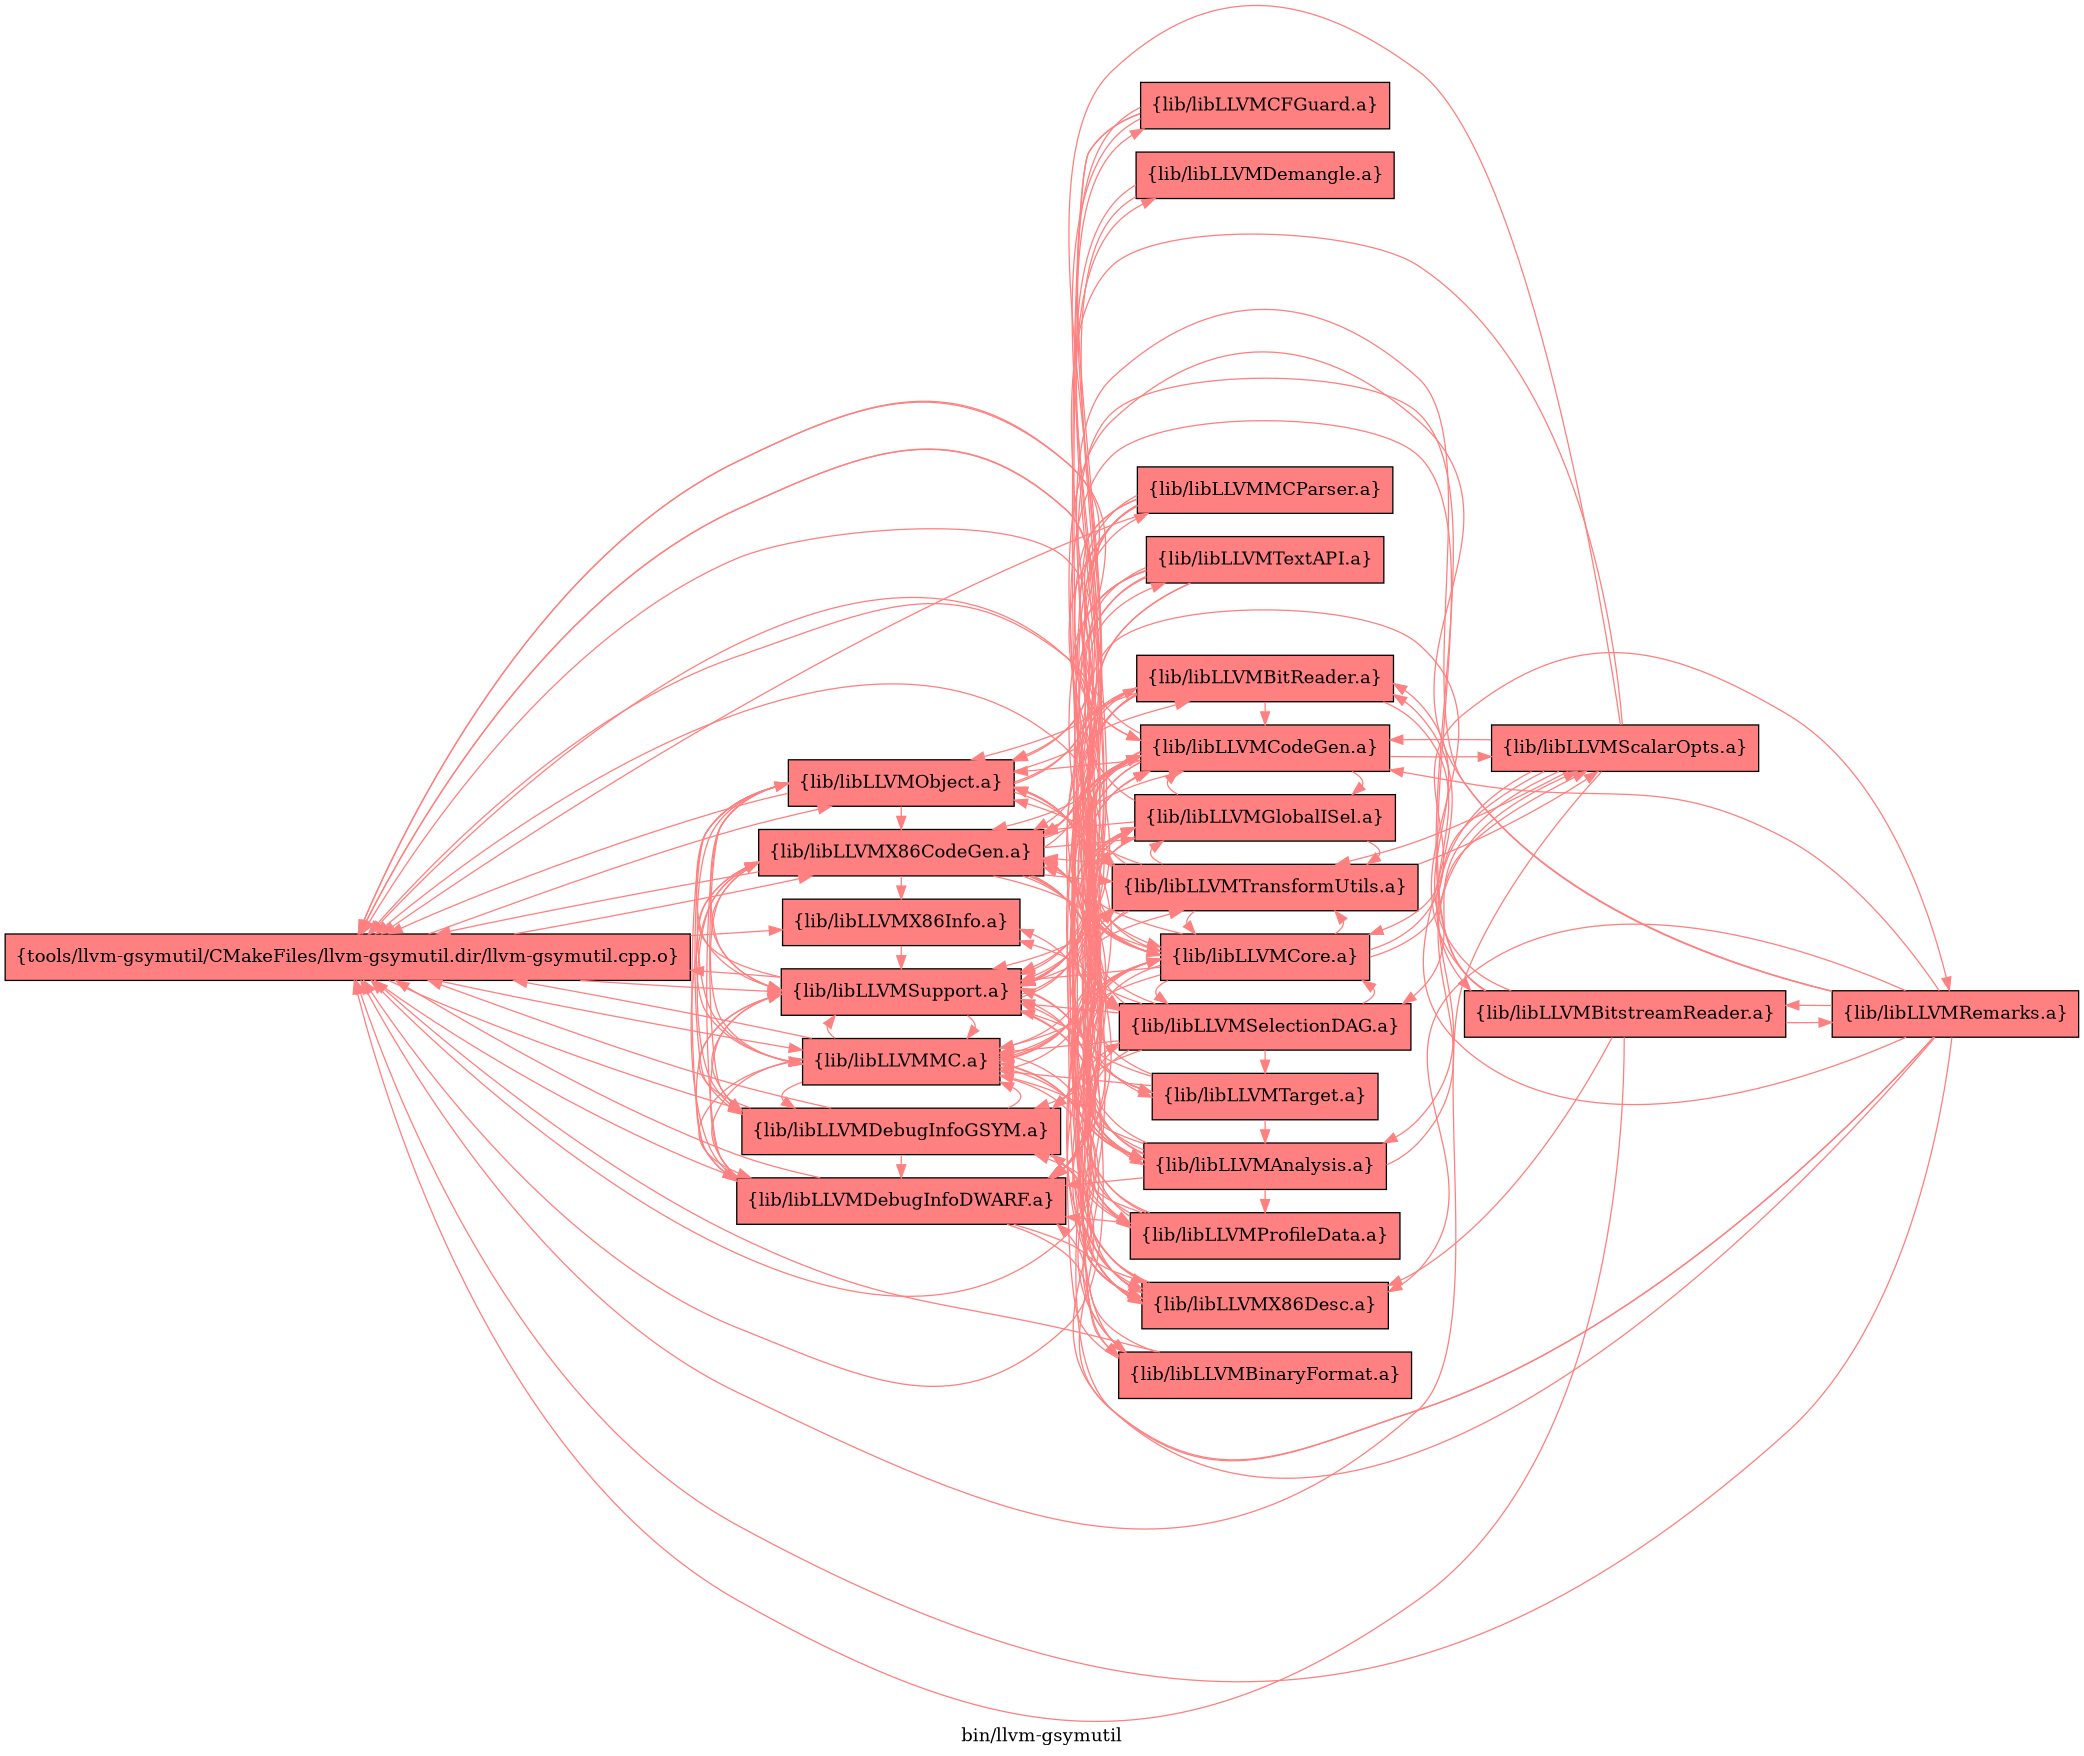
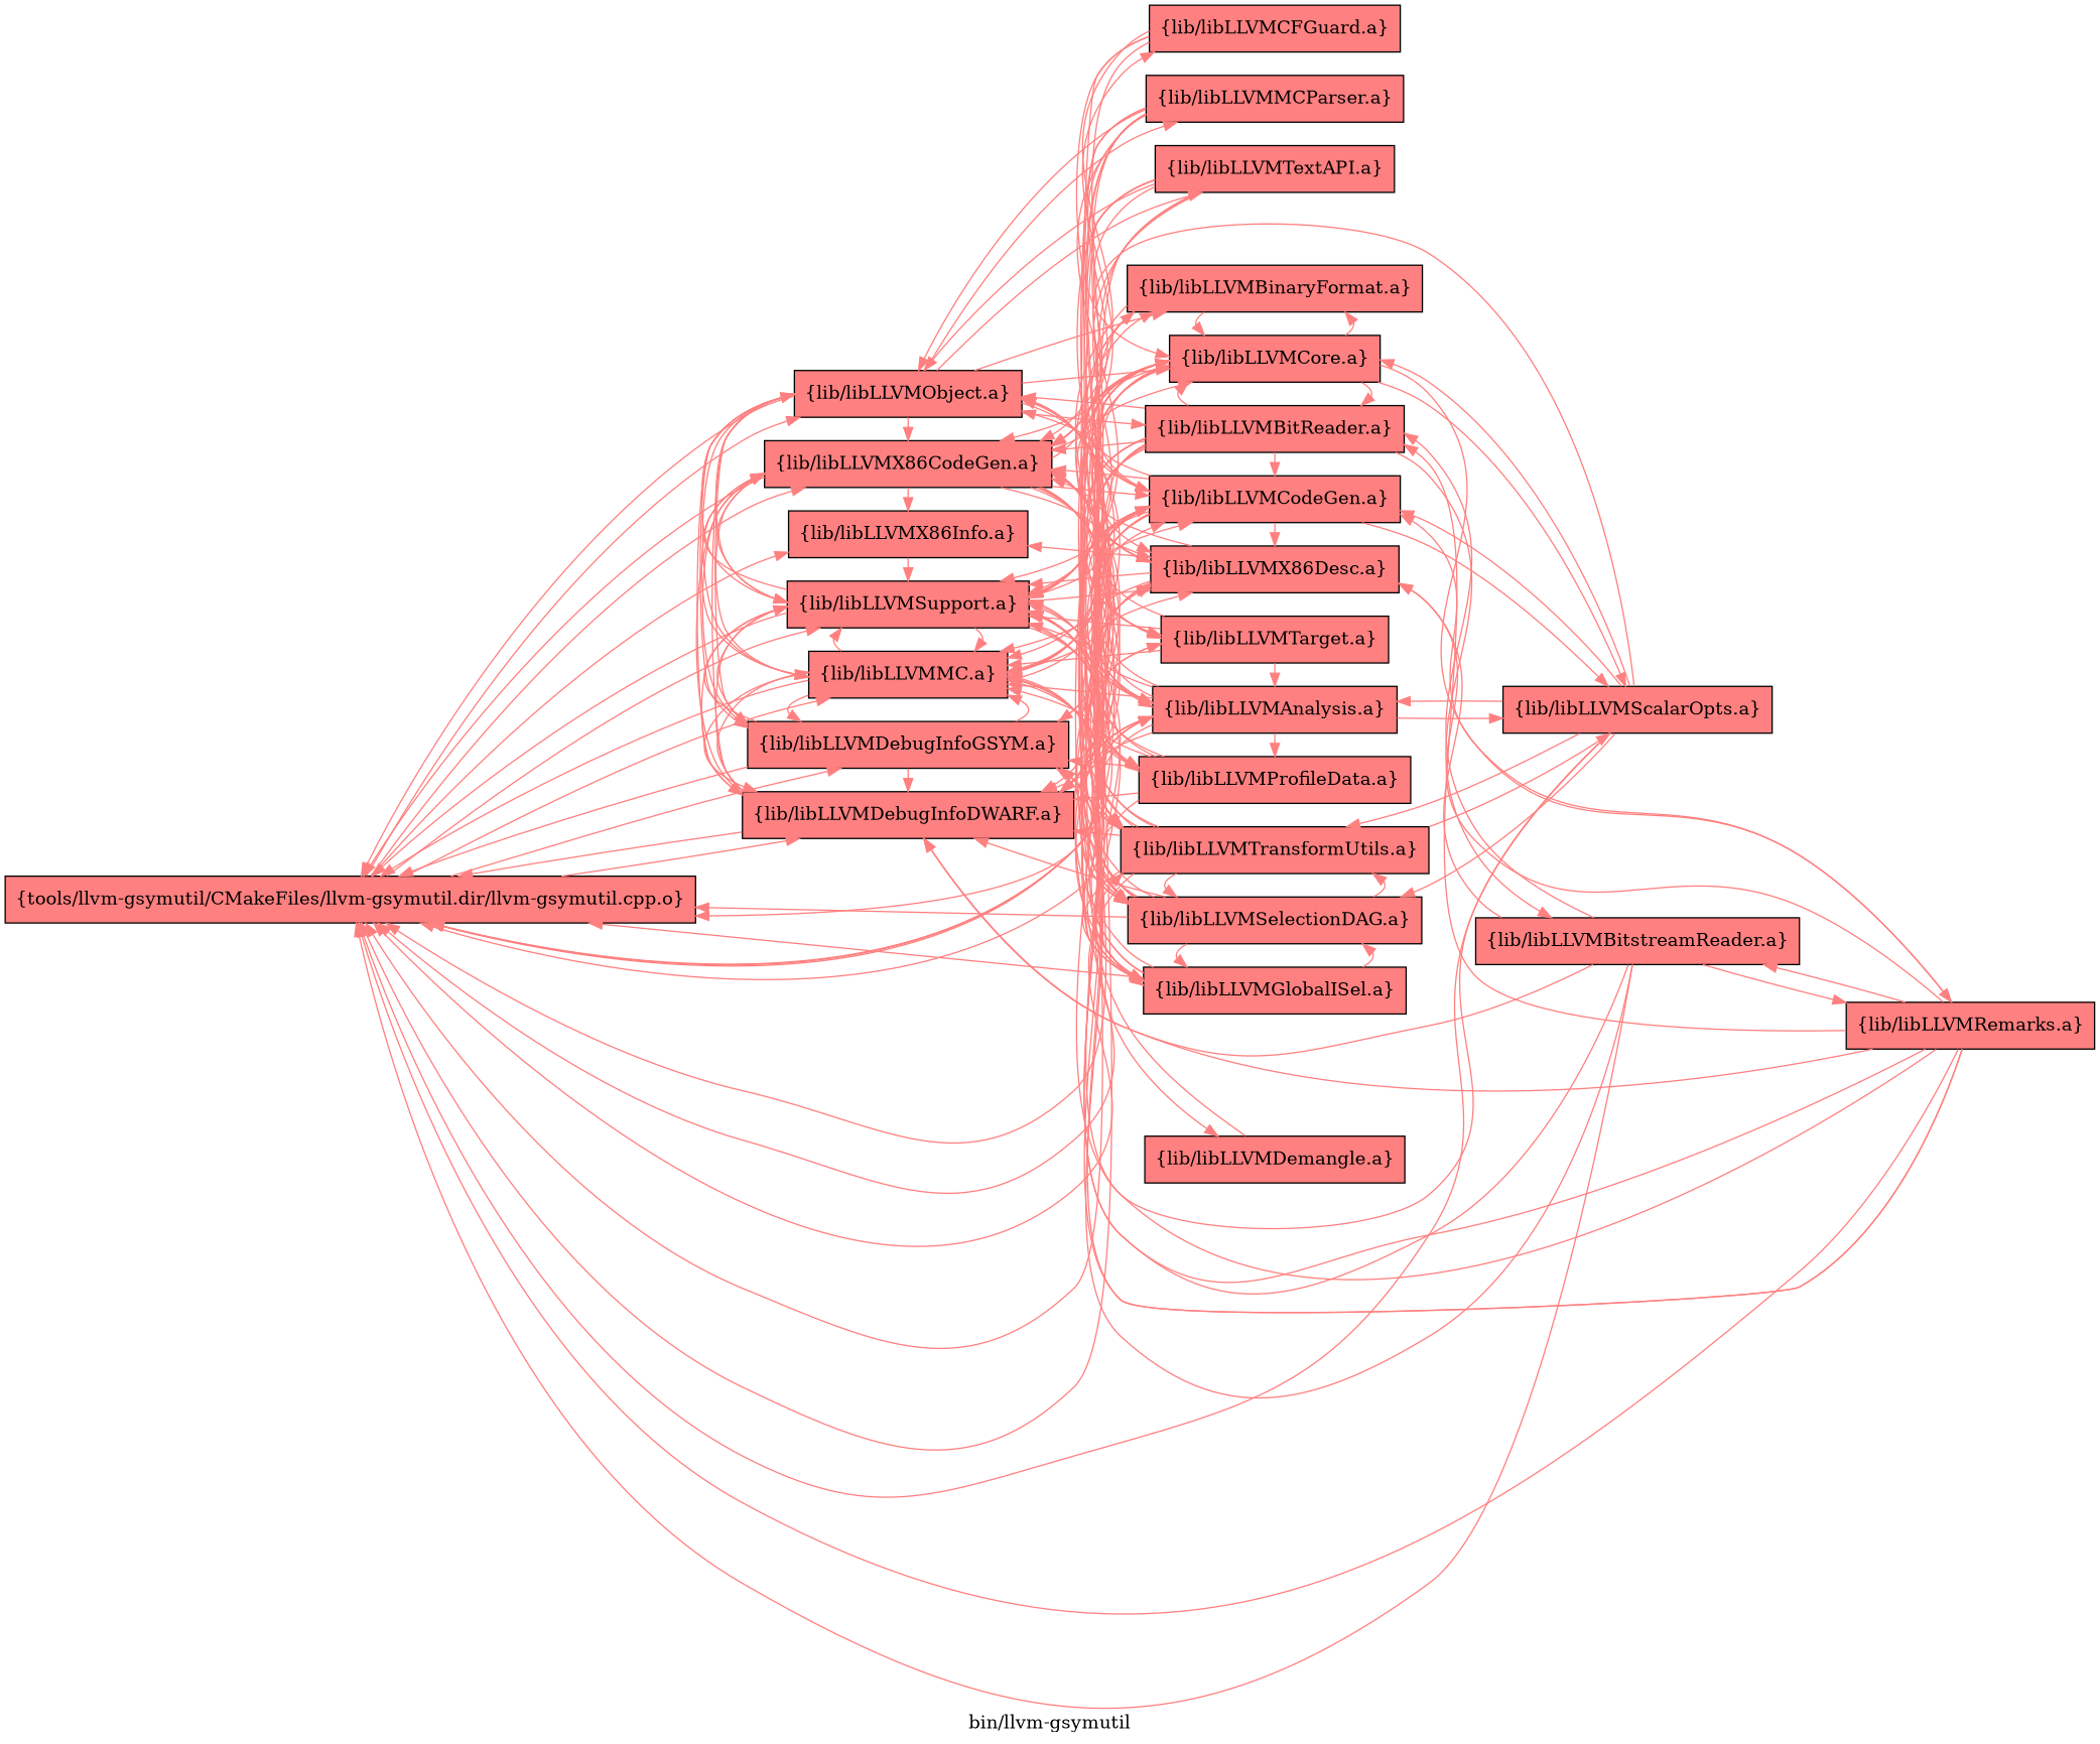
  digraph {
    label="bin/llvm-gsymutil"
    rankdir=LR
    node [fillcolor="1.000000 0.5 1" group=1 shape=box style=filled]
    edge [color="1.000000 0.5 1"]
    n1 [label="{tools/llvm-gsymutil/CMakeFiles/llvm-gsymutil.dir/llvm-gsymutil.cpp.o}"]
    n2 [label="{lib/libLLVMX86CodeGen.a}"]
    n3 [label="{lib/libLLVMX86Info.a}"]
    n4 [label="{lib/libLLVMDebugInfoDWARF.a}"]
    n5 [label="{lib/libLLVMSupport.a}"]
    n6 [label="{lib/libLLVMDebugInfoGSYM.a}"]
    n7 [label="{lib/libLLVMMC.a}"]
    n8 [label="{lib/libLLVMObject.a}"]
    n9 [label="{lib/libLLVMCodeGen.a}"]
    n10 [label="{lib/libLLVMTarget.a}"]
    n11 [label="{lib/libLLVMGlobalISel.a}"]
    n12 [label="{lib/libLLVMSelectionDAG.a}"]
    n13 [label="{lib/libLLVMAnalysis.a}"]
    n14 [label="{lib/libLLVMCFGuard.a}"]
    n15 [label="{lib/libLLVMCore.a}"]
    n16 [label="{lib/libLLVMX86Desc.a}"]
    n17 [label="{lib/libLLVMProfileData.a}"]
    n18 [label="{lib/libLLVMTransformUtils.a}"]
    n19 [label="{lib/libLLVMBinaryFormat.a}"]
    n20 [label="{lib/libLLVMDemangle.a}"]
    n21 [label="{lib/libLLVMBitReader.a}"]
    n22 [label="{lib/libLLVMMCParser.a}"]
    n23 [label="{lib/libLLVMTextAPI.a}"]
    n24 [label="{lib/libLLVMScalarOpts.a}"]
    n25 [label="{lib/libLLVMRemarks.a}"]
    n26 [label="{lib/libLLVMBitstreamReader.a}"]
    subgraph sub_1 {
      rank=same
      n1
    }
    subgraph sub_2 {
      rank=same
      n2
      n3
      n4
      n5
      n6
      n7
      n8
    }
    subgraph sub_3 {
      rank=same
      n9
      n10
      n11
      n12
      n13
      n14
      n15
      n16
      n17
      n18
      n19
      n20
      n21
      n22
      n23
    }
    n1 -> n2
    n1 -> n3
    n1 -> n4
    n1 -> n5
    n1 -> n6
    n1 -> n7
    n1 -> n8
    n2 -> n1
    n2 -> n3
    n2 -> n5
    n2 -> n7
    n2 -> n9
    n2 -> n10
    n2 -> n11
    n2 -> n12
    n2 -> n13
    n2 -> n14
    n2 -> n15
    n2 -> n16
    n2 -> n17
    n2 -> n18
    n3 -> n5
    n4 -> n1
    n4 -> n2
    n4 -> n5
    n4 -> n7
    n4 -> n8
    n4 -> n16
    n4 -> n19
    n5 -> n1
    n5 -> n2
    n5 -> n4
    n5 -> n6
    n5 -> n7
    n5 -> n8
    n5 -> n9
    n5 -> n16
    n5 -> n17
    n5 -> n18
    n5 -> n20
    n6 -> n1
    n6 -> n2
    n6 -> n4
    n6 -> n5
    n6 -> n7
    n6 -> n8
    n6 -> n16
    n7 -> n1
    n7 -> n2
    n7 -> n4
    n7 -> n5
    n7 -> n6
    n7 -> n9
    n7 -> n16
    n7 -> n19
    n8 -> n1
    n8 -> n2
    n8 -> n4
    n8 -> n5
    n8 -> n6
    n8 -> n7
    n8 -> n15
    n8 -> n16
    n8 -> n19
    n8 -> n21
    n8 -> n22
    n8 -> n23
    n9 -> n1
    n9 -> n2
    n9 -> n4
    n9 -> n5
    n9 -> n6
    n9 -> n7
    n9 -> n8
-   n10 -> n9
+   n9 -> n10
    n9 -> n11
    n9 -> n12
    n9 -> n13
    n9 -> n15
    n9 -> n16
    n9 -> n17
    n9 -> n18
    n9 -> n24
    n10 -> n2
    n10 -> n5
    n10 -> n7
    n10 -> n13
    n10 -> n15
    n11 -> n1
    n11 -> n2
    n11 -> n5
    n11 -> n7
    n11 -> n9
    n11 -> n10
    n11 -> n12
    n11 -> n13
    n11 -> n18
    n12 -> n1
    n12 -> n2
    n12 -> n4
    n12 -> n5
    n12 -> n6
    n12 -> n7
-   n12 -> n3
+   n12 -> n8
    n12 -> n9
    n12 -> n10
    n12 -> n11
    n12 -> n13
    n12 -> n15
    n12 -> n18
    n13 -> n1
    n13 -> n2
    n13 -> n4
    n13 -> n5
    n13 -> n7
    n13 -> n8
    n13 -> n9
    n13 -> n11
    n13 -> n12
    n13 -> n15
    n13 -> n17
    n13 -> n18
    n13 -> n24
    n14 -> n2
    n14 -> n5
    n14 -> n15
    n14 -> n18
    n15 -> n1
    n15 -> n2
    n15 -> n4
    n15 -> n5
    n15 -> n7
    n15 -> n9
    n15 -> n11
    n15 -> n12
    n15 -> n13
    n15 -> n16
    n15 -> n18
    n15 -> n19
    n15 -> n21
    n15 -> n24
    n15 -> n25
    n16 -> n1
    n16 -> n2
    n16 -> n3
    n16 -> n5
    n16 -> n7
    n17 -> n1
    n17 -> n2
    n17 -> n4
    n17 -> n5
    n17 -> n6
    n17 -> n7
    n17 -> n9
    n17 -> n15
    n18 -> n1
    n18 -> n2
    n18 -> n4
    n18 -> n5
    n18 -> n7
    n18 -> n8
    n18 -> n9
    n18 -> n11
    n18 -> n12
+   n18 -> n13
    n18 -> n15
    n18 -> n24
    n19 -> n1
    n19 -> n4
    n19 -> n5
    n19 -> n15
    n20 -> n5
    n21 -> n1
-   n20 -> n2
+   n21 -> n2
    n21 -> n4
    n21 -> n5
    n21 -> n7
    n21 -> n8
    n21 -> n9
    n21 -> n12
    n21 -> n13
    n21 -> n15
    n21 -> n16
    n21 -> n26
    n22 -> n1
    n22 -> n2
    n22 -> n4
    n22 -> n5
    n22 -> n7
    n22 -> n8
    n22 -> n9
    n22 -> n16
    n23 -> n1
    n23 -> n2
    n23 -> n4
    n23 -> n5
    n23 -> n8
    n23 -> n9
    n23 -> n16
    n23 -> n18
    n24 -> n1
    n24 -> n2
    n24 -> n5
    n24 -> n9
    n24 -> n12
    n24 -> n13
    n24 -> n15
    n24 -> n18
    n25 -> n1
    n25 -> n4
    n25 -> n5
    n25 -> n6
    n25 -> n7
    n25 -> n8
    n25 -> n9
    n25 -> n16
    n25 -> n21
    n25 -> n26
    n26 -> n1
    n26 -> n4
    n26 -> n5
    n26 -> n6
    n26 -> n16
    n26 -> n21
    n26 -> n25
  }
